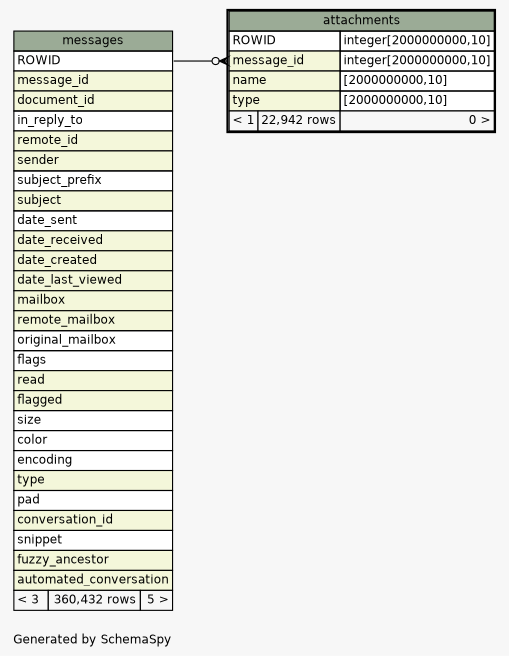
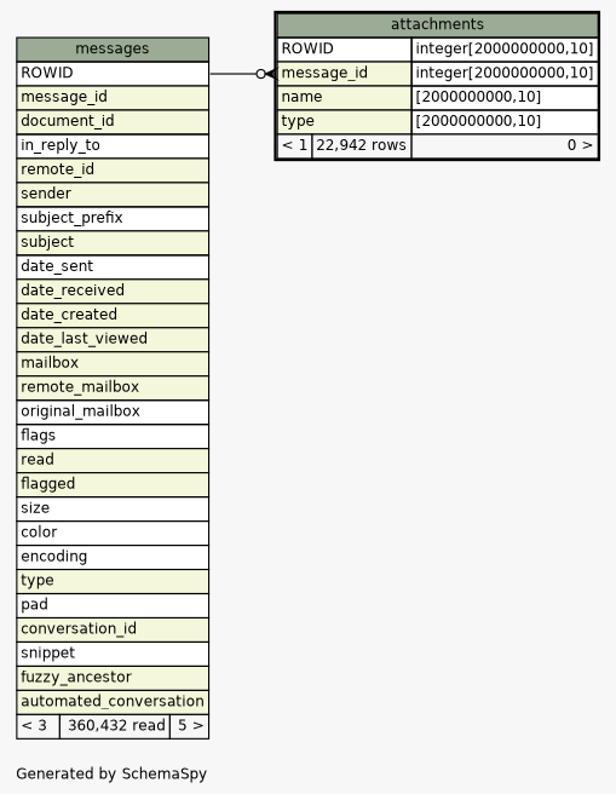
  digraph {
    bgcolor="#f7f7f7"
    fontname=Helvetica
    fontsize=11
    label="\nGenerated by SchemaSpy"
    labeljust=l
    nodesep=0.18
    rankdir=RL
    ranksep=0.46
    node [fontname=Helvetica fontsize=11 shape=plaintext]
    n1 [label=<     <TABLE BORDER="2" CELLBORDER="1" CELLSPACING="0" BGCOLOR="#ffffff">       <TR><TD COLSPAN="3" BGCOLOR="#9bab96" ALIGN="CENTER">attachments</TD></TR>       <TR><TD PORT="ROWID" COLSPAN="2" ALIGN="LEFT">ROWID</TD><TD PORT="ROWID.type" ALIGN="LEFT">integer[2000000000,10]</TD></TR>       <TR><TD PORT="message_id" COLSPAN="2" BGCOLOR="#f4f7da" ALIGN="LEFT">message_id</TD><TD PORT="message_id.type" ALIGN="LEFT">integer[2000000000,10]</TD></TR>       <TR><TD PORT="name" COLSPAN="2" BGCOLOR="#f4f7da" ALIGN="LEFT">name</TD><TD PORT="name.type" ALIGN="LEFT">[2000000000,10]</TD></TR>       <TR><TD PORT="type" COLSPAN="2" BGCOLOR="#f4f7da" ALIGN="LEFT">type</TD><TD PORT="type.type" ALIGN="LEFT">[2000000000,10]</TD></TR>       <TR><TD ALIGN="LEFT" BGCOLOR="#f7f7f7">&lt; 1</TD><TD ALIGN="RIGHT" BGCOLOR="#f7f7f7">22,942 rows</TD><TD ALIGN="RIGHT" BGCOLOR="#f7f7f7">0 &gt;</TD></TR>     </TABLE>>]
-   n2 [label=<     <TABLE BORDER="0" CELLBORDER="1" CELLSPACING="0" BGCOLOR="#ffffff">       <TR><TD COLSPAN="3" BGCOLOR="#9bab96" ALIGN="CENTER">messages</TD></TR>       <TR><TD PORT="ROWID" COLSPAN="3" ALIGN="LEFT">ROWID</TD></TR>       <TR><TD PORT="message_id" COLSPAN="3" BGCOLOR="#f4f7da" ALIGN="LEFT">message_id</TD></TR>       <TR><TD PORT="document_id" COLSPAN="3" BGCOLOR="#f4f7da" ALIGN="LEFT">document_id</TD></TR>       <TR><TD PORT="in_reply_to" COLSPAN="3" ALIGN="LEFT">in_reply_to</TD></TR>       <TR><TD PORT="remote_id" COLSPAN="3" BGCOLOR="#f4f7da" ALIGN="LEFT">remote_id</TD></TR>       <TR><TD PORT="sender" COLSPAN="3" BGCOLOR="#f4f7da" ALIGN="LEFT">sender</TD></TR>       <TR><TD PORT="subject_prefix" COLSPAN="3" ALIGN="LEFT">subject_prefix</TD></TR>       <TR><TD PORT="subject" COLSPAN="3" BGCOLOR="#f4f7da" ALIGN="LEFT">subject</TD></TR>       <TR><TD PORT="date_sent" COLSPAN="3" ALIGN="LEFT">date_sent</TD></TR>       <TR><TD PORT="date_received" COLSPAN="3" BGCOLOR="#f4f7da" ALIGN="LEFT">date_received</TD></TR>       <TR><TD PORT="date_created" COLSPAN="3" BGCOLOR="#f4f7da" ALIGN="LEFT">date_created</TD></TR>       <TR><TD PORT="date_last_viewed" COLSPAN="3" BGCOLOR="#f4f7da" ALIGN="LEFT">date_last_viewed</TD></TR>       <TR><TD PORT="mailbox" COLSPAN="3" BGCOLOR="#f4f7da" ALIGN="LEFT">mailbox</TD></TR>       <TR><TD PORT="remote_mailbox" COLSPAN="3" BGCOLOR="#f4f7da" ALIGN="LEFT">remote_mailbox</TD></TR>       <TR><TD PORT="original_mailbox" COLSPAN="3" ALIGN="LEFT">original_mailbox</TD></TR>       <TR><TD PORT="flags" COLSPAN="3" ALIGN="LEFT">flags</TD></TR>       <TR><TD PORT="read" COLSPAN="3" BGCOLOR="#f4f7da" ALIGN="LEFT">read</TD></TR>       <TR><TD PORT="flagged" COLSPAN="3" BGCOLOR="#f4f7da" ALIGN="LEFT">flagged</TD></TR>       <TR><TD PORT="size" COLSPAN="3" ALIGN="LEFT">size</TD></TR>       <TR><TD PORT="color" COLSPAN="3" ALIGN="LEFT">color</TD></TR>       <TR><TD PORT="encoding" COLSPAN="3" ALIGN="LEFT">encoding</TD></TR>       <TR><TD PORT="type" COLSPAN="3" BGCOLOR="#f4f7da" ALIGN="LEFT">type</TD></TR>       <TR><TD PORT="pad" COLSPAN="3" ALIGN="LEFT">pad</TD></TR>       <TR><TD PORT="conversation_id" COLSPAN="3" BGCOLOR="#f4f7da" ALIGN="LEFT">conversation_id</TD></TR>       <TR><TD PORT="snippet" COLSPAN="3" ALIGN="LEFT">snippet</TD></TR>       <TR><TD PORT="fuzzy_ancestor" COLSPAN="3" BGCOLOR="#f4f7da" ALIGN="LEFT">fuzzy_ancestor</TD></TR>       <TR><TD PORT="automated_conversation" COLSPAN="3" BGCOLOR="#f4f7da" ALIGN="LEFT">automated_conversation</TD></TR>       <TR><TD ALIGN="LEFT" BGCOLOR="#f7f7f7">&lt; 3</TD><TD ALIGN="RIGHT" BGCOLOR="#f7f7f7">360,432 rows</TD><TD ALIGN="RIGHT" BGCOLOR="#f7f7f7">5 &gt;</TD></TR>     </TABLE>>]
+   n2 [label=<     <TABLE BORDER="0" CELLBORDER="1" CELLSPACING="0" BGCOLOR="#ffffff">       <TR><TD COLSPAN="3" BGCOLOR="#9bab96" ALIGN="CENTER">messages</TD></TR>       <TR><TD PORT="ROWID" COLSPAN="3" ALIGN="LEFT">ROWID</TD></TR>       <TR><TD PORT="message_id" COLSPAN="3" BGCOLOR="#f4f7da" ALIGN="LEFT">message_id</TD></TR>       <TR><TD PORT="document_id" COLSPAN="3" BGCOLOR="#f4f7da" ALIGN="LEFT">document_id</TD></TR>       <TR><TD PORT="in_reply_to" COLSPAN="3" ALIGN="LEFT">in_reply_to</TD></TR>       <TR><TD PORT="remote_id" COLSPAN="3" BGCOLOR="#f4f7da" ALIGN="LEFT">remote_id</TD></TR>       <TR><TD PORT="sender" COLSPAN="3" BGCOLOR="#f4f7da" ALIGN="LEFT">sender</TD></TR>       <TR><TD PORT="subject_prefix" COLSPAN="3" ALIGN="LEFT">subject_prefix</TD></TR>       <TR><TD PORT="subject" COLSPAN="3" BGCOLOR="#f4f7da" ALIGN="LEFT">subject</TD></TR>       <TR><TD PORT="date_sent" COLSPAN="3" ALIGN="LEFT">date_sent</TD></TR>       <TR><TD PORT="date_received" COLSPAN="3" BGCOLOR="#f4f7da" ALIGN="LEFT">date_received</TD></TR>       <TR><TD PORT="date_created" COLSPAN="3" BGCOLOR="#f4f7da" ALIGN="LEFT">date_created</TD></TR>       <TR><TD PORT="date_last_viewed" COLSPAN="3" BGCOLOR="#f4f7da" ALIGN="LEFT">date_last_viewed</TD></TR>       <TR><TD PORT="mailbox" COLSPAN="3" BGCOLOR="#f4f7da" ALIGN="LEFT">mailbox</TD></TR>       <TR><TD PORT="remote_mailbox" COLSPAN="3" BGCOLOR="#f4f7da" ALIGN="LEFT">remote_mailbox</TD></TR>       <TR><TD PORT="original_mailbox" COLSPAN="3" ALIGN="LEFT">original_mailbox</TD></TR>       <TR><TD PORT="flags" COLSPAN="3" ALIGN="LEFT">flags</TD></TR>       <TR><TD PORT="read" COLSPAN="3" BGCOLOR="#f4f7da" ALIGN="LEFT">read</TD></TR>       <TR><TD PORT="flagged" COLSPAN="3" BGCOLOR="#f4f7da" ALIGN="LEFT">flagged</TD></TR>       <TR><TD PORT="size" COLSPAN="3" ALIGN="LEFT">size</TD></TR>       <TR><TD PORT="color" COLSPAN="3" ALIGN="LEFT">color</TD></TR>       <TR><TD PORT="encoding" COLSPAN="3" ALIGN="LEFT">encoding</TD></TR>       <TR><TD PORT="type" COLSPAN="3" BGCOLOR="#f4f7da" ALIGN="LEFT">type</TD></TR>       <TR><TD PORT="pad" COLSPAN="3" ALIGN="LEFT">pad</TD></TR>       <TR><TD PORT="conversation_id" COLSPAN="3" BGCOLOR="#f4f7da" ALIGN="LEFT">conversation_id</TD></TR>       <TR><TD PORT="snippet" COLSPAN="3" ALIGN="LEFT">snippet</TD></TR>       <TR><TD PORT="fuzzy_ancestor" COLSPAN="3" BGCOLOR="#f4f7da" ALIGN="LEFT">fuzzy_ancestor</TD></TR>       <TR><TD PORT="automated_conversation" COLSPAN="3" BGCOLOR="#f4f7da" ALIGN="LEFT">automated_conversation</TD></TR>       <TR><TD ALIGN="LEFT" BGCOLOR="#f7f7f7">&lt; 3</TD><TD ALIGN="RIGHT" BGCOLOR="#f7f7f7">360,432 read</TD><TD ALIGN="RIGHT" BGCOLOR="#f7f7f7">5 &gt;</TD></TR>     </TABLE>>]
    n1 -> n2 [arrowhead=none arrowsize=0.8 arrowtail=crowodot dir=back headport="ROWID:e" tailport="message_id:w"]
  }
